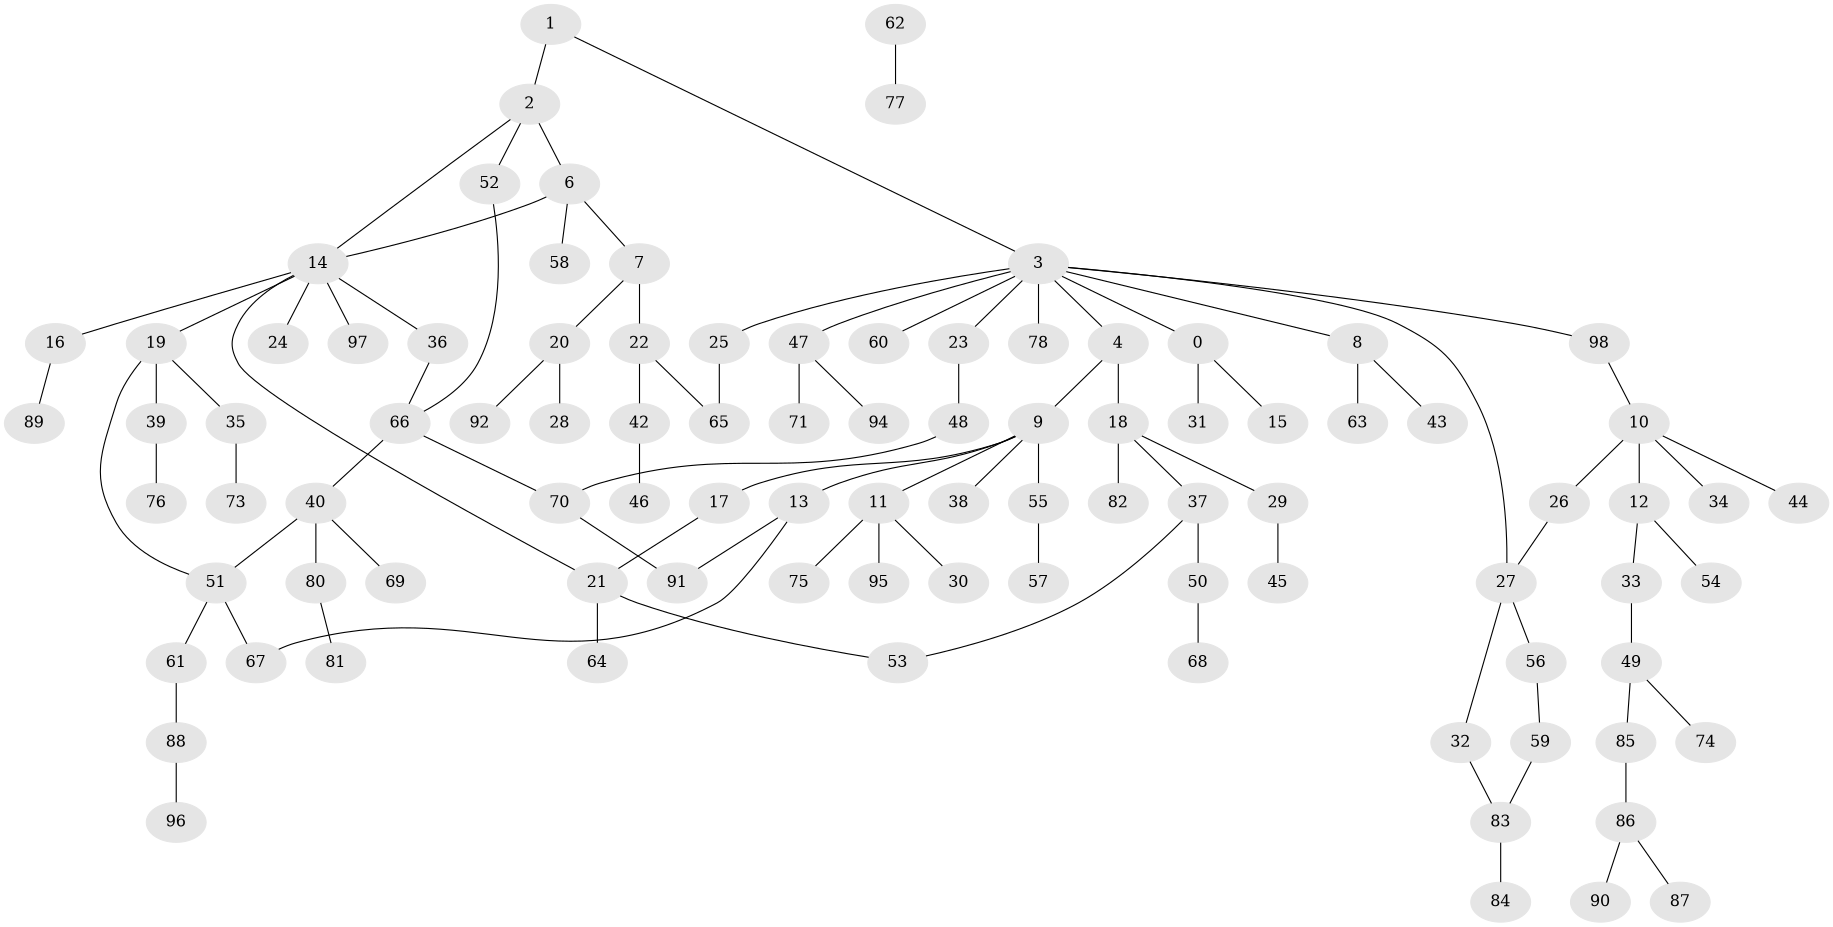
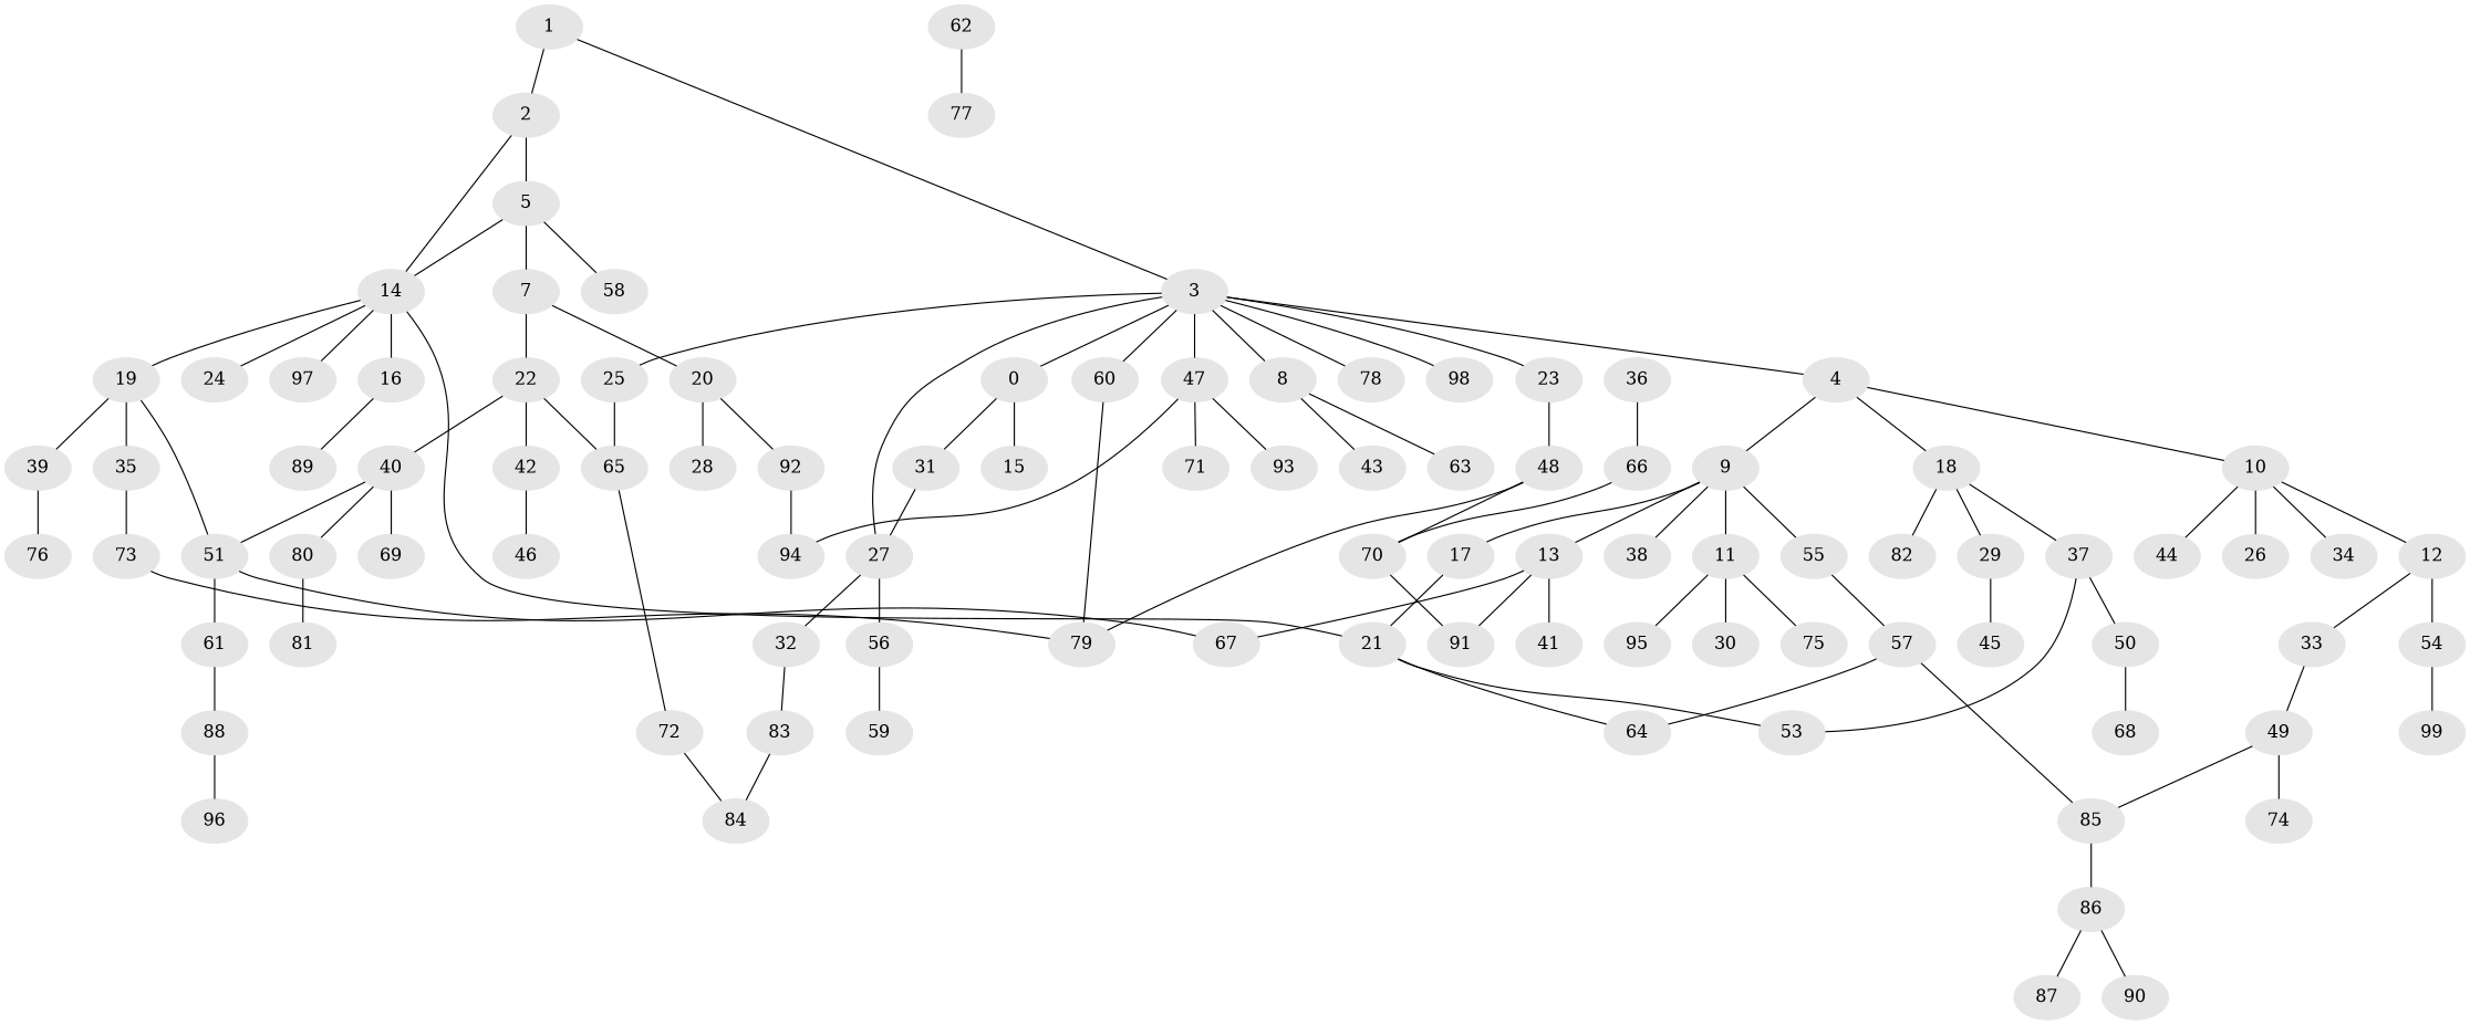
  graph {
    node [color=gray90 style=filled]
    1
    2
    3
-   6
+   6 [label=5]
    14
-   52
    4
    n8 [label=0]
    8
    23
    25
    27
    47
    60
    78
    98
    7
    58
    16
    19
    21
    24
    36
    97
    66
    9
    10
    18
    15
    31
    43
    63
    48
    65
    32
    56
    71
+   93
    94
+   79
    11
    13
    17
    38
    55
    12
    26
    34
    44
    29
    37
    82
    20
    22
    28
    92
    40
    42
    30
    75
    95
+   41
    67
    91
    57
    33
    54
    49
+   99
    89
    35
    39
    51
    53
    64
    45
    50
    73
    76
    61
    69
    80
    46
+   72
    70
    83
    59
    62
    77
    84
    74
    85
    68
    81
    86
    88
    96
    87
    90
    1 -- 2
    1 -- 3
    2 -- 6
    2 -- 14
-   2 -- 52
    3 -- 4
    3 -- n8
    3 -- 8
    3 -- 23
    3 -- 25
    3 -- 27
    3 -- 47
    3 -- 60
    3 -- 78
    3 -- 98
    6 -- 14
    6 -- 7
    6 -- 58
    14 -- 16
    14 -- 19
    14 -- 21
    14 -- 24
-   14 -- 36
    14 -- 97
-   52 -- 66
    4 -- 9
-   98 -- 10
+   4 -- 10
    4 -- 18
    n8 -- 15
    n8 -- 31
    8 -- 43
    8 -- 63
    23 -- 48
    25 -- 65
    27 -- 32
    27 -- 56
    47 -- 71
+   47 -- 93
    47 -- 94
+   60 -- 79
    7 -- 20
    7 -- 22
    16 -- 89
    19 -- 35
    19 -- 39
    19 -- 51
    21 -- 53
    21 -- 64
    36 -- 66
    66 -- 70
    9 -- 11
    9 -- 13
    9 -- 17
    9 -- 38
    9 -- 55
    10 -- 12
    10 -- 26
    10 -- 34
    10 -- 44
    18 -- 29
    18 -- 37
    18 -- 82
+   48 -- 79
    48 -- 70
+   65 -- 72
    32 -- 83
    56 -- 59
    11 -- 30
    11 -- 75
    11 -- 95
+   13 -- 41
    13 -- 67
    13 -- 91
    17 -- 21
    55 -- 57
    12 -- 33
    12 -- 54
-   26 -- 27
+   31 -- 27
    29 -- 45
    37 -- 53
    37 -- 50
    20 -- 28
    20 -- 92
    22 -- 65
-   66 -- 40
+   22 -- 40
    22 -- 42
+   92 -- 94
    40 -- 51
    40 -- 69
    40 -- 80
    42 -- 46
+   57 -- 64
+   57 -- 85
    33 -- 49
+   54 -- 99
    49 -- 74
    49 -- 85
    35 -- 73
    39 -- 76
    51 -- 67
    51 -- 61
    50 -- 68
+   73 -- 79
    61 -- 88
    80 -- 81
+   72 -- 84
    70 -- 91
    83 -- 84
-   59 -- 83
    62 -- 77
    85 -- 86
    86 -- 87
    86 -- 90
    88 -- 96
  }
